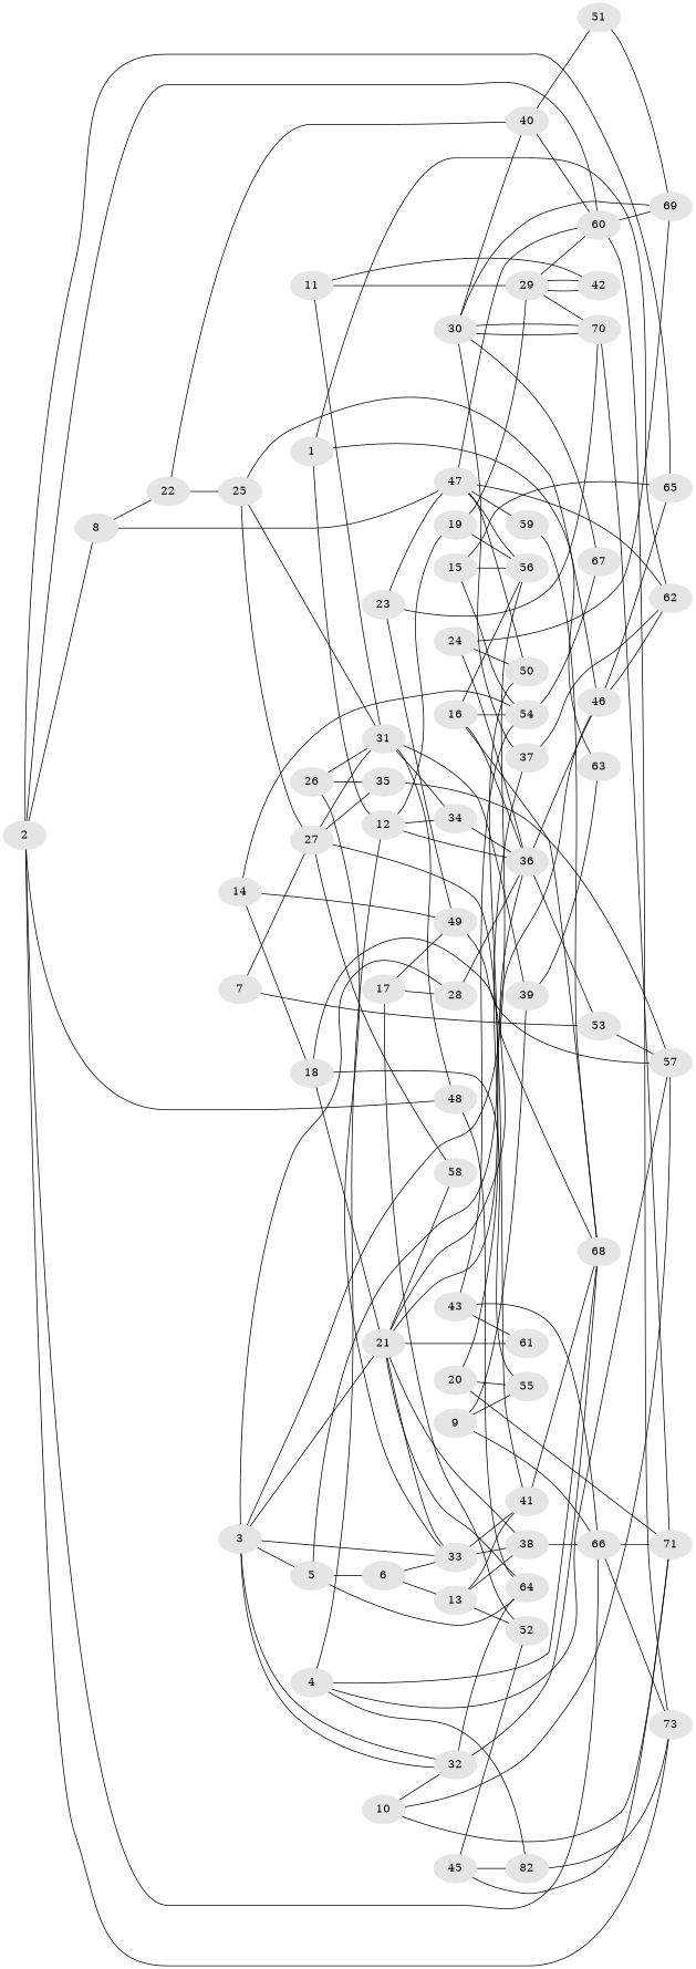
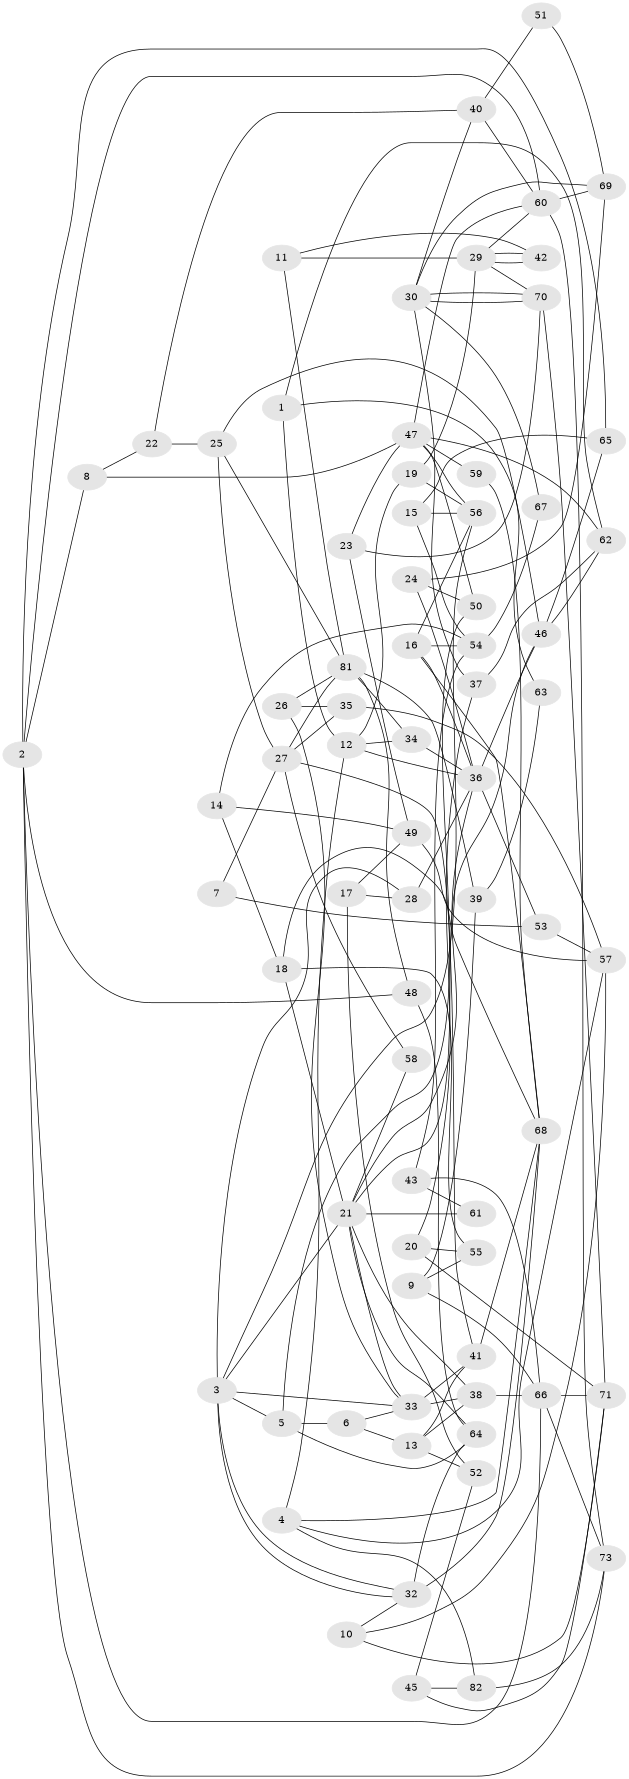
  graph {
    rankdir=LR
    node [color=gray90 style=filled]
    1
    12
    62
    63
    19
    34
    36
    2
    8
    48
    60
    65
    66
    73
    22
    47
    64
    69
    71
    3
    5
    21
    28
    32
    33
    56
    6
    50
    38
    46
    58
    61
    68
    41
    4
    57
    n37 [label=82]
    13
    52
    7
    27
    53
-   31
+   31 [label=81]
    35
    25
    40
    59
    9
    39
    55
    10
    11
    29
    42
    70
    14
    18
    49
    54
    67
    15
    16
    17
    20
    37
    51
    23
    24
    26
    30
    43
    45
    1 -- 12
    1 -- 62
    1 -- 63
    12 -- 19
    12 -- 34
    12 -- 36
    19 -- 56
    19 -- 29
    34 -- 36
    36 -- 46
    36 -- 53
    2 -- 8
    2 -- 48
    2 -- 60
    2 -- 65
    2 -- 66
    2 -- 73
    8 -- 22
    8 -- 47
    48 -- 64
    60 -- 73
    60 -- 69
    66 -- 73
    66 -- 71
    22 -- 25
    22 -- 40
    47 -- 62
    47 -- 60
    47 -- 56
    47 -- 50
    47 -- 59
    3 -- 5
    3 -- 21
    3 -- 28
    3 -- 32
    3 -- 32
    3 -- 33
    3 -- 56
    5 -- 64
    5 -- 6
    5 -- 50
    21 -- 36
    21 -- 64
    21 -- 33
    21 -- 38
    21 -- 46
    21 -- 58
    21 -- 61
    28 -- 36
    32 -- 64
    32 -- 68
    33 -- 38
    33 -- 41
    6 -- 33
    6 -- 13
    38 -- 66
    46 -- 62
    46 -- 65
    41 -- 68
    4 -- 12
    4 -- 68
    4 -- 57
    4 -- n37
    n37 -- 73
    13 -- 38
    13 -- 41
    13 -- 52
    7 -- 27
    7 -- 53
    27 -- 58
    27 -- 41
    27 -- 31
    27 -- 35
    53 -- 57
    31 -- 34
    31 -- 48
    31 -- 39
    35 -- 57
    25 -- 46
    25 -- 27
    25 -- 31
    40 -- 60
    40 -- 51
    59 -- 68
    9 -- 66
    9 -- 39
    9 -- 55
    39 -- 63
    10 -- 71
    10 -- 32
    10 -- 57
    11 -- 31
    11 -- 29
    11 -- 42
    29 -- 60
    29 -- 42
    29 -- 42
    29 -- 70
    70 -- 71
    14 -- 18
    14 -- 49
    14 -- 54
    18 -- 21
    18 -- 68
    18 -- 55
    49 -- 57
    54 -- 67
    15 -- 65
    15 -- 56
    15 -- 54
    16 -- 36
    16 -- 56
    16 -- 68
    16 -- 54
    17 -- 28
    17 -- 52
    17 -- 49
    20 -- 71
    20 -- 55
    20 -- 37
    37 -- 62
    51 -- 69
    23 -- 47
    23 -- 70
    23 -- 49
    24 -- 36
    24 -- 69
    24 -- 50
    26 -- 33
    26 -- 31
    26 -- 35
    30 -- 69
    30 -- 40
    30 -- 70
    30 -- 70
    30 -- 67
    30 -- 37
    43 -- 66
    43 -- 61
    43 -- 54
    45 -- 71
    45 -- n37
    45 -- 52
  }
